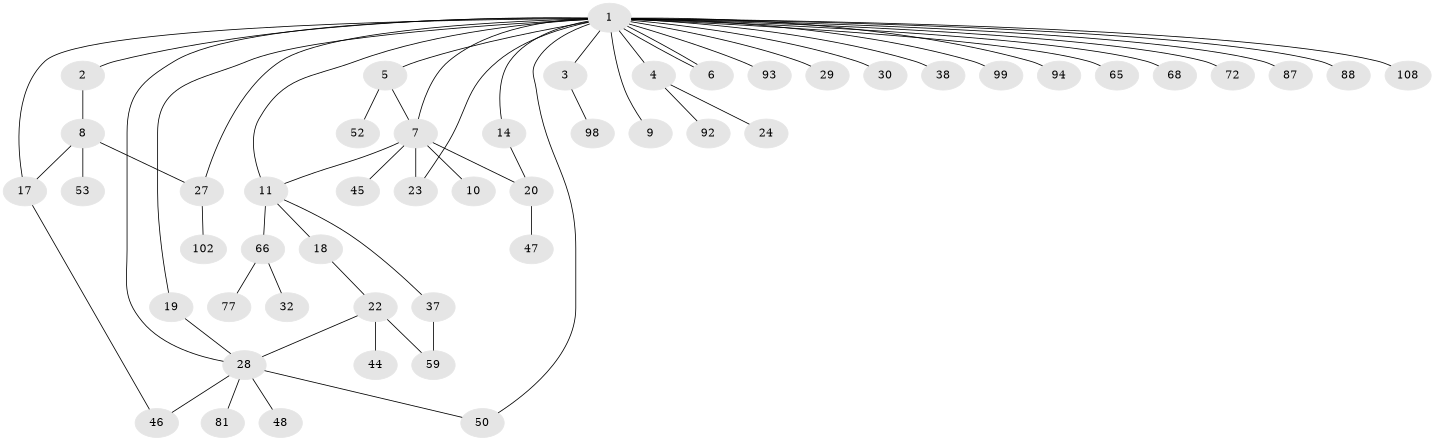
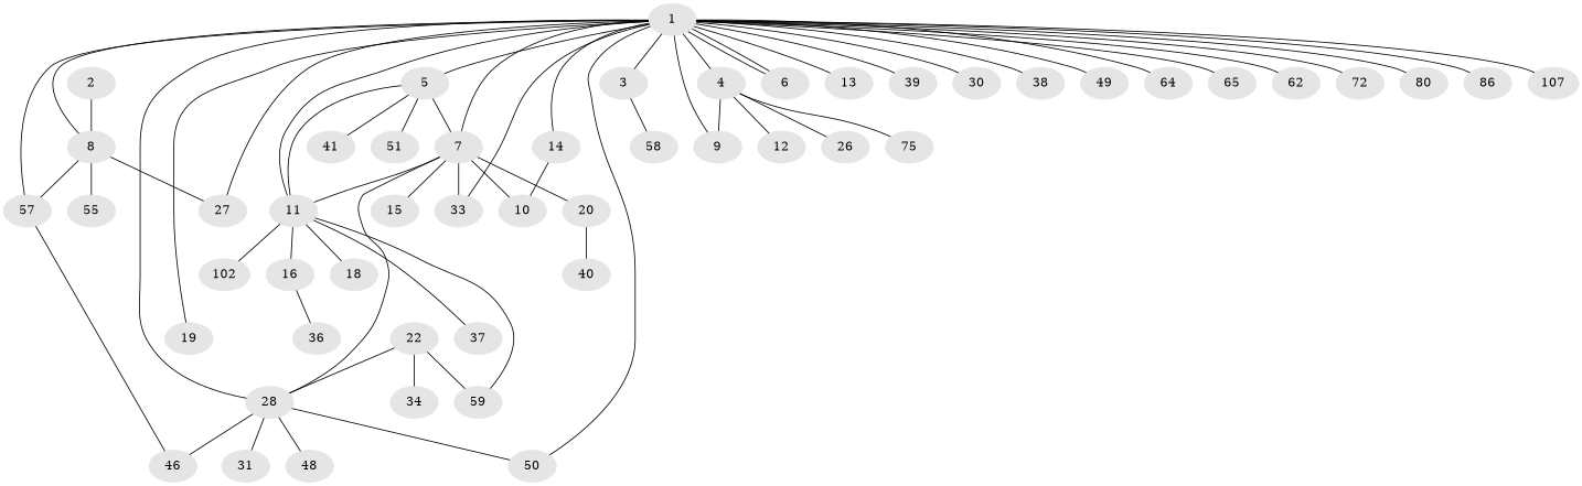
  graph {
    node [color=gray90 style=filled]
    1
    2
    3
    4
    5 [super="+103+57+25+39+35+45"]
    6 [super="+23"]
    7 [super="+42+62+100+83+95+36"]
    9 [super="+34"]
    11
-   13 [label=93]
+   13
    14 [super="+86"]
-   17
+   17 [label=57]
    19
    27 [super="+78"]
    28 [super="+63+54+56"]
-   29
+   29 [label=39]
    30
-   33 [super="+105+106" label=23]
+   33 [super="+105+106"]
    38
-   49 [label=99]
+   49
    50
-   64 [super="+104" label=94]
+   64 [super="+104"]
    65
-   68
+   68 [label=62]
    72
-   87
-   88
-   107 [label=108]
+   87 [label=80]
+   88 [label=86]
+   107
    8 [super="+53+69"]
-   98
-   12 [label=92]
-   26 [super="+84" label=24]
-   51 [super="+99" label=52]
+   98 [label=58]
+   12
+   26 [super="+84"]
+   75
+   41
+   51 [super="+99"]
    10
-   15 [label=45]
+   15
    20 [super="+24+21+61"]
-   16 [label=66]
+   16
    18 [super="+66"]
    37
    59
    102
    46
-   31 [label=81]
+   31
    48
-   55 [label=53]
-   40 [label=47]
-   32
-   77
+   55
+   40
+   32 [label=36]
    22 [super="+73+89+74+43"]
-   44
-   1 -- 2
+   44 [label=34]
+   1 -- 8
    1 -- 3
    1 -- 4
    1 -- 5 [weight=2]
    1 -- 6
    1 -- 6
    1 -- 7
    1 -- 9 [weight=2]
    1 -- 11
    1 -- 13
    1 -- 14
    1 -- 17
    1 -- 19
    1 -- 27
    1 -- 28
    1 -- 29
    1 -- 30
    1 -- 33
    1 -- 38
    1 -- 49
    1 -- 50
    1 -- 64
    1 -- 65
    1 -- 68
    1 -- 72
    1 -- 87
    1 -- 88
    1 -- 107
    2 -- 8
    3 -- 98
+   4 -- 9
    4 -- 12
    4 -- 26
+   4 -- 75
    5 -- 7 [weight=2]
+   5 -- 11
+   5 -- 41
    5 -- 51
    7 -- 11
-   19 -- 28
+   7 -- 28
    7 -- 33
    7 -- 10
    7 -- 15
    7 -- 20
    11 -- 16
    11 -- 18
    11 -- 37
-   37 -- 59
-   27 -- 102
-   14 -- 20 [weight=2]
+   11 -- 59
+   11 -- 102
+   14 -- 10 [weight=2]
    17 -- 46
    28 -- 50
    28 -- 46
    28 -- 31
    28 -- 48
    8 -- 17
    8 -- 27
    8 -- 55
    20 -- 40
    16 -- 32
-   16 -- 77
-   18 -- 22 [weight=2]
    22 -- 28
    22 -- 59
    22 -- 44
  }
